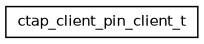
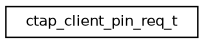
  digraph {
    rankdir=LR
-   n1 [color=black fillcolor=white fontname=Helvetica fontsize=10 height=0.2 label=ctap_client_pin_client_t shape=record style=filled width=0.4]
+   n1 [color=black fillcolor=white fontname=Helvetica fontsize=10 height=0.2 label=ctap_client_pin_req_t shape=record style=filled width=0.4]
  }
